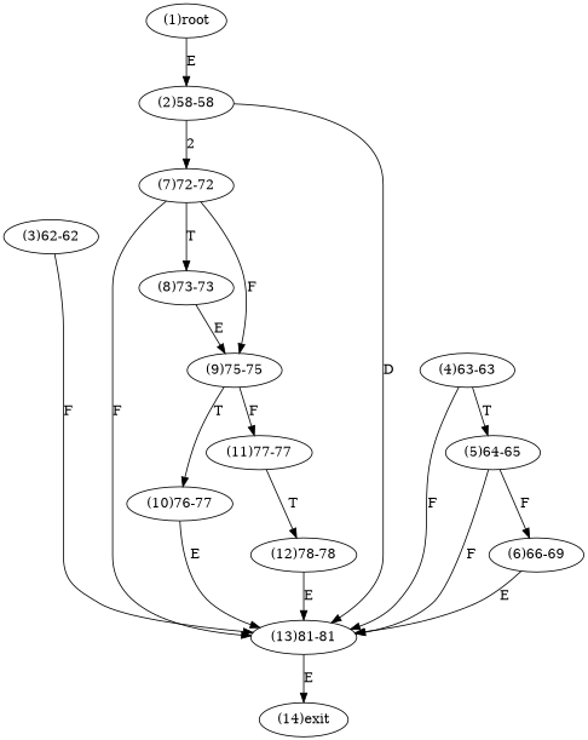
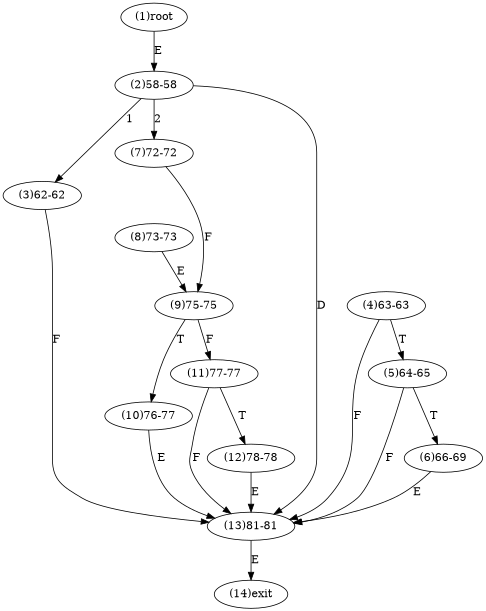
  digraph {
    n1 [label="(1)root"]
    n2 [label="(2)58-58"]
    n3 [label="(3)62-62"]
    n4 [label="(7)72-72"]
    n5 [label="(13)81-81"]
    n6 [label="(8)73-73"]
    n7 [label="(9)75-75"]
    n8 [label="(14)exit"]
    n9 [label="(4)63-63"]
    n10 [label="(5)64-65"]
    n11 [label="(6)66-69"]
    n12 [label="(10)76-77"]
    n13 [label="(11)77-77"]
    n14 [label="(12)78-78"]
    n1 -> n2 [label=E]
+   n2 -> n3 [label=1]
    n2 -> n4 [label=2]
    n2 -> n5 [label=D]
    n3 -> n5 [label=F]
-   n4 -> n6 [label=T]
    n4 -> n7 [label=F]
    n5 -> n8 [label=E]
    n6 -> n7 [label=E]
    n7 -> n12 [label=T]
    n7 -> n13 [label=F]
    n9 -> n5 [label=F]
    n9 -> n10 [label=T]
    n10 -> n5 [label=F]
-   n10 -> n11 [label=F]
+   n10 -> n11 [label=T]
    n11 -> n5 [label=E]
    n12 -> n5 [label=E]
-   n4 -> n5 [label=F]
+   n13 -> n5 [label=F]
    n13 -> n14 [label=T]
    n14 -> n5 [label=E]
  }
